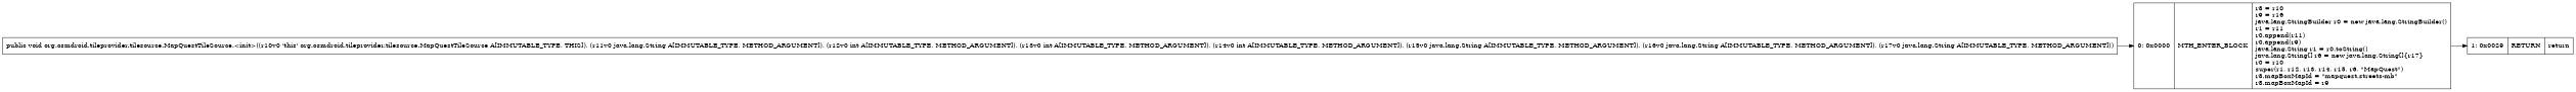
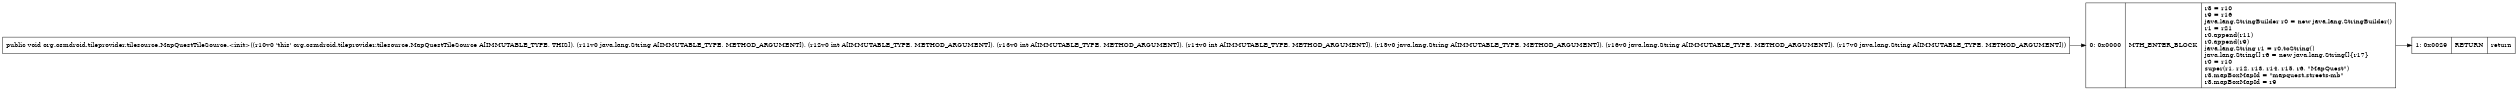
  digraph {
    rankdir=LR
    fontname="DejaVu Serif"
    node [shape=record fontname="DejaVu Serif"]
    edge [fontname="DejaVu Serif"]
-   n1 [label="{0\:\ 0x0000|MTH_ENTER_BLOCK\l|r8 = r10\lr9 = r16\ljava.lang.StringBuilder r0 = new java.lang.StringBuilder()\lr1 = r11\lr0.append(r11)\lr0.append(r9)\ljava.lang.String r1 = r0.toString()\ljava.lang.String[] r6 = new java.lang.String[]\{r17\}\lr0 = r10\lsuper(r1, r12, r13, r14, r15, r6, \"MapQuest\")\lr8.mapBoxMapId = \"mapquest.streets\-mb\"\lr8.mapBoxMapId = r9\l}"]
+   n1 [label="{0\:\ 0x0000|MTH_ENTER_BLOCK\l|r8 = r10\lr9 = r16\ljava.lang.StringBuilder r0 = new java.lang.StringBuilder()\lr1 = r21\lr0.append(r11)\lr0.append(r9)\ljava.lang.String r1 = r0.toString()\ljava.lang.String[] r6 = new java.lang.String[]\{r17\}\lr0 = r10\lsuper(r1, r12, r13, r14, r15, r6, \"MapQuest\")\lr8.mapBoxMapId = \"mapquest.streets\-mb\"\lr8.mapBoxMapId = r9\l}"]
    n2 [label="{1\:\ 0x0029|RETURN\l|return\l}"]
    n3 [label="{public void org.osmdroid.tileprovider.tilesource.MapQuestTileSource.\<init\>((r10v0 'this' org.osmdroid.tileprovider.tilesource.MapQuestTileSource A[IMMUTABLE_TYPE, THIS]), (r11v0 java.lang.String A[IMMUTABLE_TYPE, METHOD_ARGUMENT]), (r12v0 int A[IMMUTABLE_TYPE, METHOD_ARGUMENT]), (r13v0 int A[IMMUTABLE_TYPE, METHOD_ARGUMENT]), (r14v0 int A[IMMUTABLE_TYPE, METHOD_ARGUMENT]), (r15v0 java.lang.String A[IMMUTABLE_TYPE, METHOD_ARGUMENT]), (r16v0 java.lang.String A[IMMUTABLE_TYPE, METHOD_ARGUMENT]), (r17v0 java.lang.String A[IMMUTABLE_TYPE, METHOD_ARGUMENT])) }"]
    n1 -> n2
    n3 -> n1
  }
